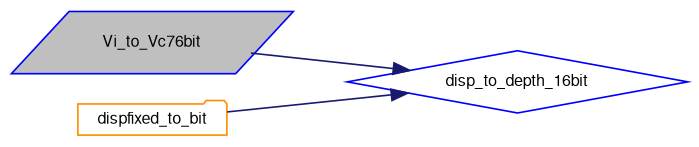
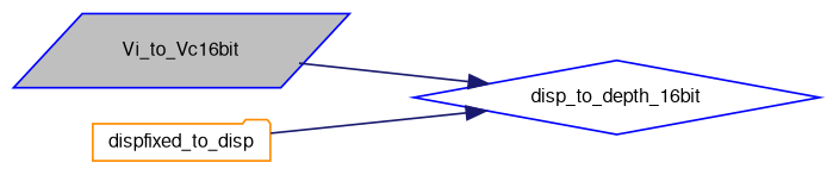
  digraph {
    rankdir=LR
    node [color=blue fillcolor=white fontname=FreeSans fontsize=10 style=filled]
    edge [color=midnightblue fontname=FreeSans fontsize=10 labelfontname=FreeSans labelfontsize=10 style=solid]
-   n1 [fillcolor=grey75 fontcolor=black height=0.2 label=Vi_to_Vc76bit shape=parallelogram width=0.4]
+   n1 [fillcolor=grey75 fontcolor=black height=0.2 label=Vi_to_Vc16bit shape=parallelogram width=0.4]
    n2 [height=0.2 label=disp_to_depth_16bit shape=diamond width=0.4]
-   n3 [color=darkorange height=0.2 label=dispfixed_to_bit shape=folder width=0.4]
+   n3 [color=darkorange height=0.2 label=dispfixed_to_disp shape=folder width=0.4]
    n1 -> n2
    n3 -> n2
  }
